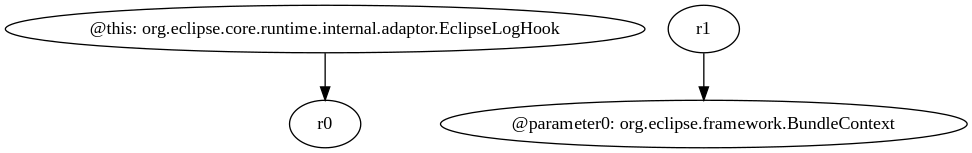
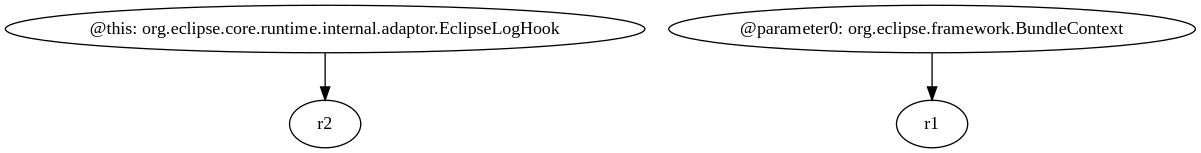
  digraph {
    fontname="Liberation Serif"
    node [fontname="Liberation Serif"]
    edge [fontname="Liberation Serif"]
    n1 [label="@this: org.eclipse.core.runtime.internal.adaptor.EclipseLogHook"]
-   n2 [label=r0]
+   n2 [label=r2]
    n3 [label="@parameter0: org.eclipse.framework.BundleContext"]
    n4 [label=r1]
    n1 -> n2
-   n4 -> n3
+   n3 -> n4
  }
